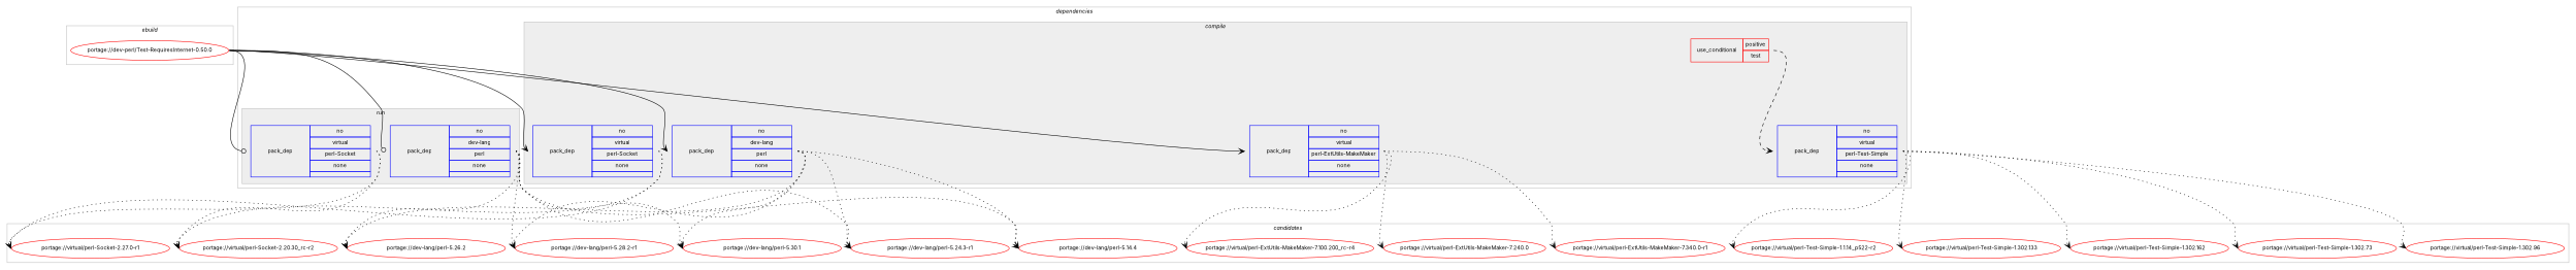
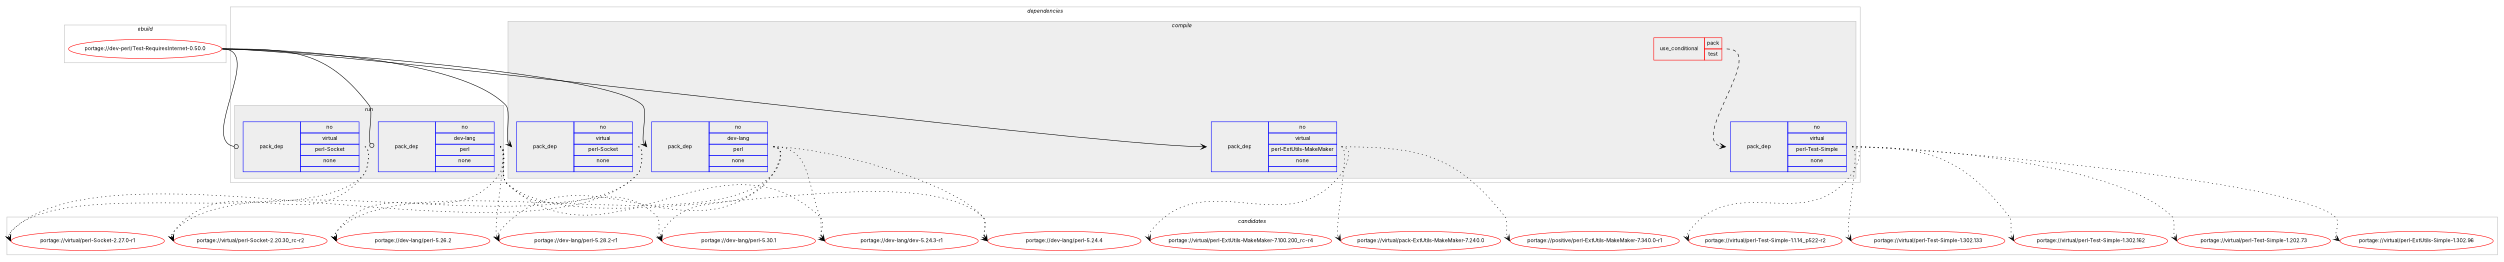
  digraph {
    compound=true
    concentrate=true
    fontname=Inter
    fontsize=10
    newrank=true
    rankdir=TB
    ranksep=1.5
    node [color=red fontname=Inter fontsize=10]
    edge [arrowhead=vee fontname=Inter headport=w style=dotted tailport=e weight=100]
    n1 [label="portage://dev-perl/Test-RequiresInternet-0.50.0" width=4]
    n2 [color=blue label=<<TABLE BORDER="0" CELLBORDER="1" CELLSPACING="0" CELLPADDING="4" WIDTH="220"><TR><TD ROWSPAN="6" CELLPADDING="30">pack_dep</TD></TR><TR><TD WIDTH="110">no</TD></TR><TR><TD>virtual</TD></TR><TR><TD>perl-Test-Simple</TD></TR><TR><TD>none</TD></TR><TR><TD></TD></TR></TABLE>> shape=none]
-   n3 [label=<<TABLE BORDER="0" CELLBORDER="1" CELLSPACING="0" CELLPADDING="4"><TR><TD ROWSPAN="3" CELLPADDING="10">use_conditional</TD></TR><TR><TD>positive</TD></TR><TR><TD>test</TD></TR></TABLE>> shape=none]
+   n3 [label=<<TABLE BORDER="0" CELLBORDER="1" CELLSPACING="0" CELLPADDING="4"><TR><TD ROWSPAN="3" CELLPADDING="10">use_conditional</TD></TR><TR><TD>pack</TD></TR><TR><TD>test</TD></TR></TABLE>> shape=none]
    n4 [color=blue label=<<TABLE BORDER="0" CELLBORDER="1" CELLSPACING="0" CELLPADDING="4" WIDTH="220"><TR><TD ROWSPAN="6" CELLPADDING="30">pack_dep</TD></TR><TR><TD WIDTH="110">no</TD></TR><TR><TD>dev-lang</TD></TR><TR><TD>perl</TD></TR><TR><TD>none</TD></TR><TR><TD></TD></TR></TABLE>> shape=none]
    n5 [color=blue label=<<TABLE BORDER="0" CELLBORDER="1" CELLSPACING="0" CELLPADDING="4" WIDTH="220"><TR><TD ROWSPAN="6" CELLPADDING="30">pack_dep</TD></TR><TR><TD WIDTH="110">no</TD></TR><TR><TD>virtual</TD></TR><TR><TD>perl-ExtUtils-MakeMaker</TD></TR><TR><TD>none</TD></TR><TR><TD></TD></TR></TABLE>> shape=none]
    n6 [color=blue label=<<TABLE BORDER="0" CELLBORDER="1" CELLSPACING="0" CELLPADDING="4" WIDTH="220"><TR><TD ROWSPAN="6" CELLPADDING="30">pack_dep</TD></TR><TR><TD WIDTH="110">no</TD></TR><TR><TD>virtual</TD></TR><TR><TD>perl-Socket</TD></TR><TR><TD>none</TD></TR><TR><TD></TD></TR></TABLE>> shape=none]
    n7 [color=blue label=<<TABLE BORDER="0" CELLBORDER="1" CELLSPACING="0" CELLPADDING="4" WIDTH="220"><TR><TD ROWSPAN="6" CELLPADDING="30">pack_dep</TD></TR><TR><TD WIDTH="110">no</TD></TR><TR><TD>dev-lang</TD></TR><TR><TD>perl</TD></TR><TR><TD>none</TD></TR><TR><TD></TD></TR></TABLE>> shape=none]
    n8 [color=blue label=<<TABLE BORDER="0" CELLBORDER="1" CELLSPACING="0" CELLPADDING="4" WIDTH="220"><TR><TD ROWSPAN="6" CELLPADDING="30">pack_dep</TD></TR><TR><TD WIDTH="110">no</TD></TR><TR><TD>virtual</TD></TR><TR><TD>perl-Socket</TD></TR><TR><TD>none</TD></TR><TR><TD></TD></TR></TABLE>> shape=none]
-   n9 [label="portage://virtual/perl-Test-Simple-1.302.96" width=4]
-   n10 [label="portage://virtual/perl-Test-Simple-1.302.73" width=4]
+   n9 [label="portage://virtual/perl-ExtUtils-Simple-1.302.96" width=4]
+   n10 [label="portage://virtual/perl-Test-Simple-1.202.73" width=4]
    n11 [label="portage://virtual/perl-Test-Simple-1.302.162" width=4]
    n12 [label="portage://virtual/perl-Test-Simple-1.302.133" width=4]
    n13 [label="portage://virtual/perl-Test-Simple-1.1.14_p522-r2" width=4]
-   n14 [label="portage://virtual/perl-ExtUtils-MakeMaker-7.340.0-r1" width=4]
-   n15 [label="portage://virtual/perl-ExtUtils-MakeMaker-7.240.0" width=4]
+   n14 [label="portage://positive/perl-ExtUtils-MakeMaker-7.340.0-r1" width=4]
+   n15 [label="portage://virtual/pack-ExtUtils-MakeMaker-7.240.0" width=4]
    n16 [label="portage://virtual/perl-ExtUtils-MakeMaker-7.100.200_rc-r4" width=4]
    n17 [label="portage://dev-lang/perl-5.30.1" width=4]
    n18 [label="portage://dev-lang/perl-5.28.2-r1" width=4]
    n19 [label="portage://dev-lang/perl-5.26.2" width=4]
-   n20 [label="portage://dev-lang/perl-5.14.4" width=4]
-   n21 [label="portage://dev-lang/perl-5.24.3-r1" width=4]
+   n20 [label="portage://dev-lang/perl-5.24.4" width=4]
+   n21 [label="portage://dev-lang/dev-5.24.3-r1" width=4]
    n22 [label="portage://virtual/perl-Socket-2.27.0-r1" width=4]
    n23 [label="portage://virtual/perl-Socket-2.20.30_rc-r2" width=4]
    subgraph cluster_1 {
      color=gray
      label=<<i>ebuild</i>>
      rank=same
      n1
    }
    subgraph cluster_2 {
      color=gray
      label=<<i>dependencies</i>>
      subgraph cluster_3 {
        color=gray
        fillcolor="#eeeeee"
        label=<<i>compile</i>>
        style=filled
        subgraph sub_4 {
          color=gray
          fillcolor="#eeeeee"
          label=<<i>compile</i>>
          style=filled
          n3
          subgraph sub_5 {
            color=gray
            fillcolor="#eeeeee"
            label=<<i>compile</i>>
            style=filled
            n2
          }
        }
        subgraph sub_6 {
          color=gray
          fillcolor="#eeeeee"
          label=<<i>compile</i>>
          style=filled
          n4
        }
        subgraph sub_7 {
          color=gray
          fillcolor="#eeeeee"
          label=<<i>compile</i>>
          style=filled
          n5
        }
        subgraph sub_8 {
          color=gray
          fillcolor="#eeeeee"
          label=<<i>compile</i>>
          style=filled
          n6
        }
      }
      subgraph cluster_9 {
        color=gray
        fillcolor="#eeeeee"
        label=<<i>compile and run</i>>
        style=filled
      }
      subgraph cluster_10 {
        color=gray
        fillcolor="#eeeeee"
        label=<<i>run</i>>
        style=filled
        subgraph sub_11 {
          color=gray
          fillcolor="#eeeeee"
          label=<<i>run</i>>
          style=filled
          n7
        }
        subgraph sub_12 {
          color=gray
          fillcolor="#eeeeee"
          label=<<i>run</i>>
          style=filled
          n8
        }
      }
    }
    subgraph cluster_13 {
      color=gray
      label=<<i>candidates</i>>
      rank=same
      subgraph sub_14 {
        color=black
        label=<<i>candidates</i>>
        nodesep=1
        rank=same
        n9
        n10
        n11
        n12
        n13
      }
      subgraph sub_15 {
        color=black
        label=<<i>candidates</i>>
        nodesep=1
        rank=same
        n14
        n15
        n16
      }
      subgraph sub_16 {
        color=black
        label=<<i>candidates</i>>
        nodesep=1
        rank=same
        n17
        n18
        n19
        n20
        n21
      }
      subgraph sub_17 {
        color=black
        label=<<i>candidates</i>>
        nodesep=1
        rank=same
        n22
        n23
      }
      subgraph sub_18 {
        color=black
        label=<<i>candidates</i>>
        nodesep=1
        rank=same
        n17
        n18
        n19
        n20
        n21
      }
      subgraph sub_19 {
        color=black
        label=<<i>candidates</i>>
        nodesep=1
        rank=same
        n22
        n23
      }
    }
    n1 -> n4 [style=solid weight=20]
    n1 -> n5 [style=solid weight=20]
    n1 -> n6 [style=solid weight=20]
    n1 -> n7 [arrowhead=odot style=solid weight=20]
    n1 -> n8 [arrowhead=odot style=solid weight=20]
    n2 -> n9
    n2 -> n10
    n2 -> n11
    n2 -> n12
    n2 -> n13
    n3 -> n2 [style=dashed weight=20]
    n4 -> n17
    n4 -> n18
    n4 -> n19
    n4 -> n20
    n4 -> n21
    n5 -> n14
    n5 -> n15
    n5 -> n16
    n6 -> n22
    n6 -> n23
    n7 -> n17
    n7 -> n18
    n7 -> n19
    n7 -> n20
    n7 -> n21
    n8 -> n22
    n8 -> n23
  }
